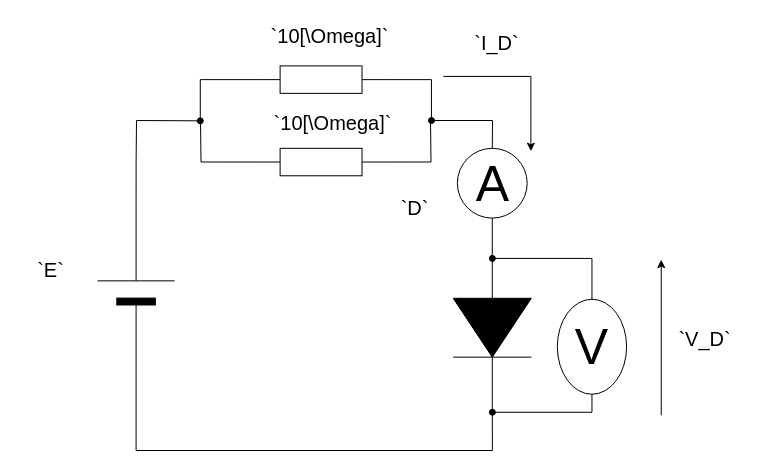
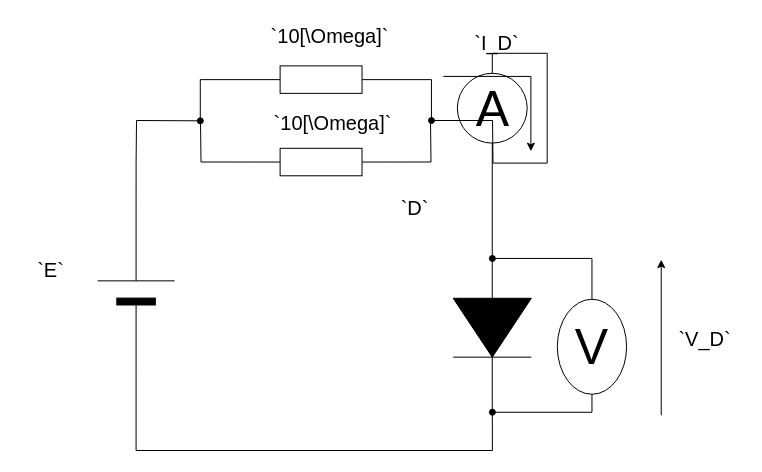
  <mxCell id="0" />
  <mxCell id="1" parent="0" />
  <mxCell id="2" value="" style="group" parent="1" vertex="1" connectable="0"><mxGeometry x="20" y="20" width="710" height="430" as="geometry" /></mxCell>
  <mxCell id="3" value="`V_D`" style="text;html=1;align=center;verticalAlign=middle;resizable=0;points=[];autosize=1;strokeColor=none;fillColor=none;fontSize=20;" parent="2" vertex="1"><mxGeometry x="649.39" y="302.626" width="70" height="30" as="geometry" /></mxCell>
- <mxCell id="4" value="A" style="verticalLabelPosition=middle;shadow=0;dashed=0;align=center;html=1;verticalAlign=middle;strokeWidth=1;shape=ellipse;aspect=fixed;fontSize=50;" parent="2" vertex="1"><mxGeometry x="436.864" y="127.81" width="69.805" height="69.805" as="geometry" /></mxCell>
+ <mxCell id="4" value="A" style="verticalLabelPosition=middle;shadow=0;dashed=0;align=center;html=1;verticalAlign=middle;strokeWidth=1;shape=ellipse;aspect=fixed;fontSize=50;" parent="2" vertex="1"><mxGeometry x="436.864" y="52.81" width="69.805" height="69.805" as="geometry" /></mxCell>
  <mxCell id="5" value="" style="verticalLabelPosition=middle;shadow=0;dashed=0;align=right;fillColor=#000000;html=1;verticalAlign=middle;strokeWidth=1;shape=mxgraph.electrical.miscellaneous.monocell_battery;direction=north;labelPosition=left;fontSize=20;" parent="2" vertex="1"><mxGeometry x="77.052" y="182.753" width="77.052" height="172.428" as="geometry" /></mxCell>
  <mxCell id="6" value="" style="pointerEvents=1;verticalLabelPosition=bottom;shadow=0;dashed=0;align=center;html=1;verticalAlign=top;shape=mxgraph.electrical.resistors.resistor_1;" parent="2" vertex="1"><mxGeometry x="236.575" y="127.809" width="127.996" height="27.472" as="geometry" /></mxCell>
  <mxCell id="7" value="" style="pointerEvents=1;fillColor=strokeColor;verticalLabelPosition=bottom;shadow=0;dashed=0;align=center;html=1;verticalAlign=top;shape=mxgraph.electrical.diodes.diode;direction=south;" parent="2" vertex="1"><mxGeometry x="432.684" y="233.605" width="78.169" height="147.203" as="geometry" /></mxCell>
  <mxCell id="8" value="" style="endArrow=none;html=1;rounded=0;exitX=0;exitY=0.5;exitDx=0;exitDy=0;exitPerimeter=0;entryX=1;entryY=0.5;entryDx=0;entryDy=0;entryPerimeter=0;" parent="2" source="5" target="7" edge="1"><mxGeometry width="50" height="50" relative="1" as="geometry"><mxPoint x="452.066" y="242.957" as="sourcePoint" /><mxPoint x="466.649" y="355.183" as="targetPoint" /><Array as="points"><mxPoint x="115.578" y="430" /><mxPoint x="471.89" y="430" /></Array></mxGeometry></mxCell>
  <mxCell id="9" value="&lt;span style=&quot;text-align: right;&quot;&gt;`E`&lt;/span&gt;" style="text;html=1;align=center;verticalAlign=middle;resizable=0;points=[];autosize=1;strokeColor=none;fillColor=none;fontSize=20;" parent="2" vertex="1"><mxGeometry x="10" y="233.605" width="40" height="30" as="geometry" /></mxCell>
  <mxCell id="10" value="`10[\Omega]`" style="text;html=1;align=center;verticalAlign=middle;resizable=0;points=[];autosize=1;strokeColor=none;fillColor=none;fontSize=20;" parent="2" vertex="1"><mxGeometry x="244.289" width="130" height="30" as="geometry" /></mxCell>
  <mxCell id="11" value="`D`" style="text;html=1;align=center;verticalAlign=middle;resizable=0;points=[];autosize=1;strokeColor=none;fillColor=none;fontSize=20;" parent="2" vertex="1"><mxGeometry x="374.289" y="172.205" width="40" height="30" as="geometry" /></mxCell>
  <mxCell id="12" value="" style="endArrow=classic;html=1;rounded=0;fontSize=20;" parent="2" edge="1"><mxGeometry width="50" height="50" relative="1" as="geometry"><mxPoint x="640.731" y="394.732" as="sourcePoint" /><mxPoint x="640.731" y="239.176" as="targetPoint" /></mxGeometry></mxCell>
  <mxCell id="13" value="" style="endArrow=classic;html=1;rounded=0;fontSize=20;" parent="2" edge="1"><mxGeometry width="50" height="50" relative="1" as="geometry"><mxPoint x="422.901" y="55.914" as="sourcePoint" /><mxPoint x="510.397" y="130.731" as="targetPoint" /><Array as="points"><mxPoint x="510.397" y="55.914" /></Array></mxGeometry></mxCell>
  <mxCell id="14" value="`I_D`" style="text;html=1;align=center;verticalAlign=middle;resizable=0;points=[];autosize=1;strokeColor=none;fillColor=none;fontSize=20;" parent="2" vertex="1"><mxGeometry x="445.54" y="6.727" width="60" height="30" as="geometry" /></mxCell>
  <mxCell id="15" value="" style="pointerEvents=1;verticalLabelPosition=bottom;shadow=0;dashed=0;align=center;html=1;verticalAlign=top;shape=mxgraph.electrical.resistors.resistor_1;" parent="2" vertex="1"><mxGeometry x="236.575" y="45.393" width="127.996" height="27.472" as="geometry" /></mxCell>
  <mxCell id="16" value="" style="endArrow=none;html=1;rounded=0;entryX=1;entryY=0.5;entryDx=0;entryDy=0;entryPerimeter=0;endFill=0;startArrow=oval;startFill=1;" parent="2" edge="1"><mxGeometry width="50" height="50" relative="1" as="geometry"><mxPoint x="411" y="100" as="sourcePoint" /><mxPoint x="472" y="100" as="targetPoint" /><Array as="points"><mxPoint x="472" y="100" /></Array></mxGeometry></mxCell>
  <mxCell id="17" value="" style="endArrow=none;html=1;rounded=0;entryX=1;entryY=0.5;entryDx=0;entryDy=0;entryPerimeter=0;" parent="2" target="15" edge="1"><mxGeometry width="50" height="50" relative="1" as="geometry"><mxPoint x="410.943" y="100.337" as="sourcePoint" /><mxPoint x="333.891" y="114.073" as="targetPoint" /><Array as="points"><mxPoint x="410.943" y="59.129" /></Array></mxGeometry></mxCell>
  <mxCell id="18" style="edgeStyle=orthogonalEdgeStyle;rounded=0;orthogonalLoop=1;jettySize=auto;html=1;exitX=0.5;exitY=1;exitDx=0;exitDy=0;entryX=0;entryY=0.5;entryDx=0;entryDy=0;entryPerimeter=0;endArrow=none;endFill=0;" parent="2" source="4" target="7" edge="1"><mxGeometry relative="1" as="geometry" /></mxCell>
  <mxCell id="19" value="" style="endArrow=none;html=1;rounded=0;startArrow=none;startFill=0;" parent="2" edge="1"><mxGeometry width="50" height="50" relative="1" as="geometry"><mxPoint x="116" y="100" as="sourcePoint" /><mxPoint x="180" y="100" as="targetPoint" /><Array as="points"><mxPoint x="115.578" y="100.337" /><mxPoint x="179.788" y="100.337" /></Array></mxGeometry></mxCell>
  <mxCell id="20" value="" style="endArrow=none;html=1;rounded=0;entryX=0;entryY=0.5;entryDx=0;entryDy=0;entryPerimeter=0;startArrow=oval;startFill=1;" parent="2" target="15" edge="1"><mxGeometry width="50" height="50" relative="1" as="geometry"><mxPoint x="179.788" y="100.337" as="sourcePoint" /><mxPoint x="231.156" y="59.129" as="targetPoint" /><Array as="points"><mxPoint x="179.788" y="59.129" /></Array></mxGeometry></mxCell>
  <mxCell id="21" value="`10[\Omega]`" style="text;html=1;align=center;verticalAlign=middle;resizable=0;points=[];autosize=1;strokeColor=none;fillColor=none;fontSize=20;" parent="2" vertex="1"><mxGeometry x="247.016" y="86.596" width="130" height="30" as="geometry" /></mxCell>
  <mxCell id="22" value="V" style="verticalLabelPosition=middle;shadow=0;dashed=0;align=center;html=1;verticalAlign=middle;strokeWidth=1;shape=ellipse;aspect=fixed;fontSize=50;" parent="2" vertex="1"><mxGeometry x="536.829" y="278.736" width="69.268" height="95" as="geometry" /></mxCell>
  <mxCell id="23" value="" style="endArrow=none;html=1;rounded=0;entryX=0.5;entryY=1;entryDx=0;entryDy=0;startArrow=oval;startFill=1;" parent="2" target="22" edge="1"><mxGeometry width="50" height="50" relative="1" as="geometry"><mxPoint x="471.89" y="391.778" as="sourcePoint" /><mxPoint x="606.097" y="267.556" as="targetPoint" /><Array as="points"><mxPoint x="571.463" y="391.778" /></Array></mxGeometry></mxCell>
  <mxCell id="24" value="" style="endArrow=none;html=1;rounded=0;exitX=0.5;exitY=0;exitDx=0;exitDy=0;startArrow=oval;startFill=1;entryX=0.5;entryY=0;entryDx=0;entryDy=0;" parent="2" edge="1" target="22"><mxGeometry width="50" height="50" relative="1" as="geometry"><mxPoint x="471.89" y="237.933" as="sourcePoint" /><mxPoint x="562.804" y="267.556" as="targetPoint" /><Array as="points"><mxPoint x="571.463" y="237.933" /></Array></mxGeometry></mxCell>
  <mxCell id="25" style="edgeStyle=orthogonalEdgeStyle;rounded=0;orthogonalLoop=1;jettySize=auto;html=1;exitX=1;exitY=0.5;exitDx=0;exitDy=0;exitPerimeter=0;startArrow=none;startFill=0;endArrow=none;endFill=0;" edge="1" parent="1" source="5"><mxGeometry relative="1" as="geometry"><mxPoint x="136" y="120" as="targetPoint" /></mxGeometry></mxCell>
  <mxCell id="26" style="edgeStyle=orthogonalEdgeStyle;rounded=0;orthogonalLoop=1;jettySize=auto;html=1;exitX=0.5;exitY=0;exitDx=0;exitDy=0;startArrow=none;startFill=0;endArrow=none;endFill=0;" edge="1" parent="1" source="4"><mxGeometry relative="1" as="geometry"><mxPoint x="492" y="120" as="targetPoint" /></mxGeometry></mxCell>
  <mxCell id="27" style="edgeStyle=orthogonalEdgeStyle;rounded=0;orthogonalLoop=1;jettySize=auto;html=1;exitX=0;exitY=0.5;exitDx=0;exitDy=0;exitPerimeter=0;startArrow=none;startFill=0;endArrow=none;endFill=0;" edge="1" parent="1" source="6"><mxGeometry relative="1" as="geometry"><mxPoint x="200" y="120" as="targetPoint" /></mxGeometry></mxCell>
  <mxCell id="28" style="edgeStyle=orthogonalEdgeStyle;rounded=0;orthogonalLoop=1;jettySize=auto;html=1;exitX=1;exitY=0.5;exitDx=0;exitDy=0;exitPerimeter=0;startArrow=none;startFill=0;endArrow=none;endFill=0;" edge="1" parent="1" source="6"><mxGeometry relative="1" as="geometry"><mxPoint x="430" y="120" as="targetPoint" /></mxGeometry></mxCell>
